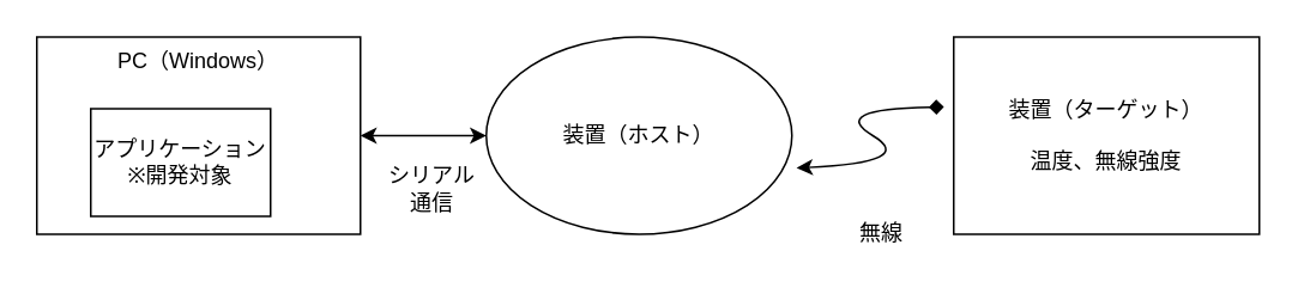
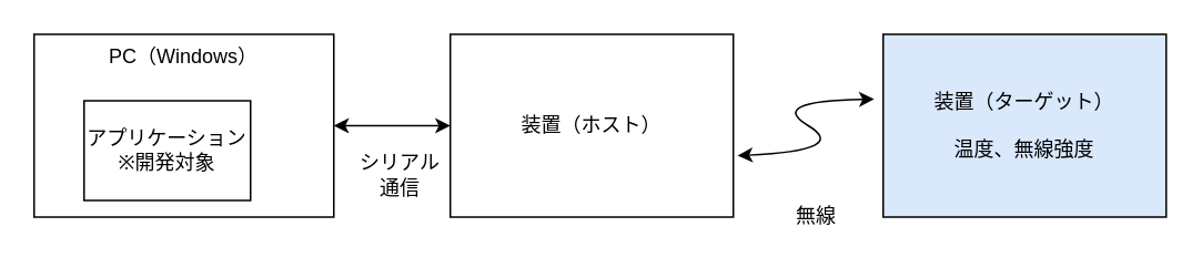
  <mxCell id="0" />
  <mxCell id="1" parent="0" />
  <mxCell id="2" style="edgeStyle=none;html=1;exitX=1;exitY=0.5;exitDx=0;exitDy=0;entryX=0;entryY=0.5;entryDx=0;entryDy=0;endArrow=classic;endFill=1;startArrow=classic;startFill=1;" parent="1" source="3" target="5" edge="1"><mxGeometry relative="1" as="geometry" /></mxCell>
  <mxCell id="3" value="PC（Windows）&lt;br&gt;" style="rounded=0;whiteSpace=wrap;html=1;horizontal=1;verticalAlign=top;" parent="1" vertex="1"><mxGeometry x="20" y="20" width="180" height="110" as="geometry" /></mxCell>
  <mxCell id="4" value="アプリケーション&lt;br&gt;※開発対象" style="rounded=0;whiteSpace=wrap;html=1;" parent="1" vertex="1"><mxGeometry x="50" y="60" width="100" height="60" as="geometry" /></mxCell>
- <mxCell id="5" value="装置（ホスト）" style="ellipse;whiteSpace=wrap;html=1;" parent="1" vertex="1"><mxGeometry x="270" y="20" width="170" height="110" as="geometry" /></mxCell>
+ <mxCell id="5" value="装置（ホスト）" style="rounded=0;whiteSpace=wrap;html=1;" parent="1" vertex="1"><mxGeometry x="270" y="20" width="170" height="110" as="geometry" /></mxCell>
  <mxCell id="6" value="シリアル通信" style="text;html=1;strokeColor=none;fillColor=none;align=center;verticalAlign=middle;whiteSpace=wrap;rounded=0;" parent="1" vertex="1"><mxGeometry x="210" y="90" width="60" height="30" as="geometry" /></mxCell>
- <mxCell id="7" value="" style="curved=1;endArrow=diamond;html=1;startArrow=classic;startFill=1;exitX=1.015;exitY=0.664;exitDx=0;exitDy=0;exitPerimeter=0;entryX=-0.032;entryY=0.355;entryDx=0;entryDy=0;entryPerimeter=0;" parent="1" edge="1" target="9" source="5"><mxGeometry width="50" height="50" relative="1" as="geometry"><mxPoint x="460" y="90" as="sourcePoint" /><mxPoint x="510" y="60" as="targetPoint" /><Array as="points"><mxPoint x="510" y="90" /><mxPoint x="460" y="60" /></Array></mxGeometry></mxCell>
+ <mxCell id="7" value="" style="curved=1;endArrow=classic;html=1;startArrow=classic;startFill=1;exitX=1.015;exitY=0.664;exitDx=0;exitDy=0;exitPerimeter=0;entryX=-0.032;entryY=0.355;entryDx=0;entryDy=0;entryPerimeter=0;" parent="1" edge="1" target="9" source="5"><mxGeometry width="50" height="50" relative="1" as="geometry"><mxPoint x="460" y="90" as="sourcePoint" /><mxPoint x="510" y="60" as="targetPoint" /><Array as="points"><mxPoint x="510" y="90" /><mxPoint x="460" y="60" /></Array></mxGeometry></mxCell>
  <mxCell id="8" value="無線" style="text;html=1;strokeColor=none;fillColor=none;align=center;verticalAlign=middle;whiteSpace=wrap;rounded=0;" parent="1" vertex="1"><mxGeometry x="460" y="115" width="60" height="30" as="geometry" /></mxCell>
- <mxCell id="9" value="装置（ターゲット）&lt;br&gt;&lt;br&gt;温度、無線強度" style="rounded=0;whiteSpace=wrap;html=1;" parent="1" vertex="1"><mxGeometry x="530" y="20" width="170" height="110" as="geometry" /></mxCell>
+ <mxCell id="9" value="装置（ターゲット）&lt;br&gt;&lt;br&gt;温度、無線強度" style="rounded=0;whiteSpace=wrap;html=1;fillColor=#dae8fc;" parent="1" vertex="1"><mxGeometry x="530" y="20" width="170" height="110" as="geometry" /></mxCell>
